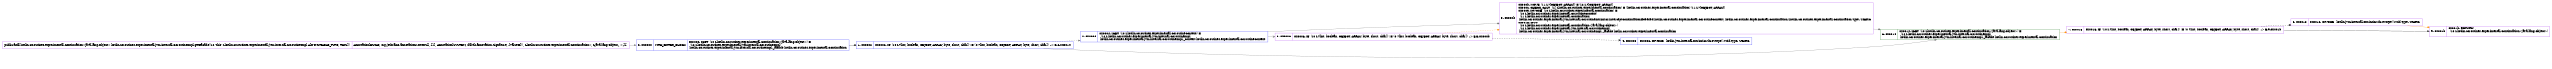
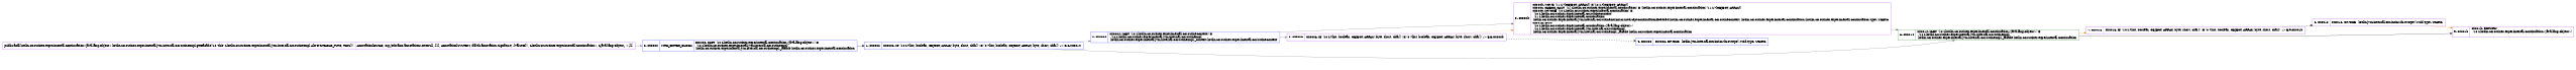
  digraph {
    rankdir=LR
    node [color=purple shape=record]
    edge [arrowhead=diamond color=gray40]
    n1 [color=blue label="{0\:\ 0x0000|MTH_ENTER_BLOCK\l|0x0000: IGET  (r0 I:kotlin.coroutines.experimental.Continuation\<java.lang.Object\>) = \l  (r2 I:kotlin.coroutines.experimental.jvm.internal.CoroutineImpl)\l kotlin.coroutines.experimental.jvm.internal.CoroutineImpl._facade kotlin.coroutines.experimental.Continuation \l}"]
    n2 [color=blue label="{1\:\ 0x0002|0x0002: IF  (r0 I:?[int, boolean, OBJECT, ARRAY, byte, short, char]) != (0 ?[int, boolean, OBJECT, ARRAY, byte, short, char])  \-\> B:6:0x0014 \l}"]
    n3 [color=blue label="{2\:\ 0x0004|0x0004: IGET  (r0 I:kotlin.coroutines.experimental.CoroutineContext) = \l  (r2 I:kotlin.coroutines.experimental.jvm.internal.CoroutineImpl)\l kotlin.coroutines.experimental.jvm.internal.CoroutineImpl._context kotlin.coroutines.experimental.CoroutineContext \l}"]
    n4 [color=darkgreen label="{6\:\ 0x0014|0x0014: IGET  (r0 I:kotlin.coroutines.experimental.Continuation\<java.lang.Object\>) = \l  (r2 I:kotlin.coroutines.experimental.jvm.internal.CoroutineImpl)\l kotlin.coroutines.experimental.jvm.internal.CoroutineImpl._facade kotlin.coroutines.experimental.Continuation \l}"]
    n5 [label="{3\:\ 0x0006|0x0006: IF  (r0 I:?[int, boolean, OBJECT, ARRAY, byte, short, char]) != (0 ?[int, boolean, OBJECT, ARRAY, byte, short, char])  \-\> B:5:0x000b \l}"]
    n6 [label="{5\:\ 0x000b|0x000b: MOVE  (r1 I:?[OBJECT, ARRAY]) = (r2 I:?[OBJECT, ARRAY]) \l0x000c: CHECK_CAST  (r1 I:kotlin.coroutines.experimental.Continuation) = (kotlin.coroutines.experimental.Continuation) (r1 I:?[OBJECT, ARRAY]) \l0x000e: INVOKE  (r0 I:kotlin.coroutines.experimental.Continuation) = \l  (r0 I:kotlin.coroutines.experimental.CoroutineContext)\l  (r1 I:kotlin.coroutines.experimental.Continuation)\l kotlin.coroutines.experimental.jvm.internal.CoroutineIntrinsics.interceptContinuationIfNeeded(kotlin.coroutines.experimental.CoroutineContext, kotlin.coroutines.experimental.Continuation):kotlin.coroutines.experimental.Continuation type: STATIC \l0x0016: IPUT  \l  (r0 I:kotlin.coroutines.experimental.Continuation\<java.lang.Object\>)\l  (r2 I:kotlin.coroutines.experimental.jvm.internal.CoroutineImpl)\l kotlin.coroutines.experimental.jvm.internal.CoroutineImpl._facade kotlin.coroutines.experimental.Continuation \l}"]
    n7 [label="{7\:\ 0x0016|0x0016: IF  (r0 I:?[int, boolean, OBJECT, ARRAY, byte, short, char]) != (0 ?[int, boolean, OBJECT, ARRAY, byte, short, char])  \-\> B:9:0x001b \l}"]
    n8 [color=blue label="{4\:\ 0x0008|0x0008: INVOKE   kotlin.jvm.internal.Intrinsics.throwNpe():void type: STATIC \l}"]
    n9 [label="{8\:\ 0x0018|0x0018: INVOKE   kotlin.jvm.internal.Intrinsics.throwNpe():void type: STATIC \l}"]
    n10 [label="{9\:\ 0x001b|0x001b: RETURN  \l  (r0 I:kotlin.coroutines.experimental.Continuation\<java.lang.Object\>)\l \l}"]
    n11 [label="{public final kotlin.coroutines.experimental.Continuation\<java.lang.Object\> kotlin.coroutines.experimental.jvm.internal.CoroutineImpl.getFacade((r2 'this' I:kotlin.coroutines.experimental.jvm.internal.CoroutineImpl A[IMMUTABLE_TYPE, THIS]))  | Annotation[BUILD, org.jetbrains.annotations.NotNull, \{\}], Annotation[SYSTEM, dalvik.annotation.Signature, \{value=[(), Lkotlin\/coroutines\/experimental\/Continuation\<, Ljava\/lang\/Object;, \>;]\}]\l}"]
    n1 -> n2 [color=black]
    n2 -> n3 [arrowhead=normal style=dashed]
    n2 -> n4 [arrowhead=normal]
    n3 -> n5 [arrowhead=vee]
    n3 -> n6
    n4 -> n7 [color=darkorange]
    n5 -> n6 [color=darkorange style=dashed]
    n5 -> n8 [arrowhead=vee color=black style=dashed]
    n6 -> n4
    n7 -> n9 [color=black style=dashed]
-   n7 -> n10 [arrowhead=normal color=black]
+   n4 -> n10 [arrowhead=normal color=black]
    n9 -> n10 [color=darkorange]
    n11 -> n1 [arrowhead=normal]
  }
